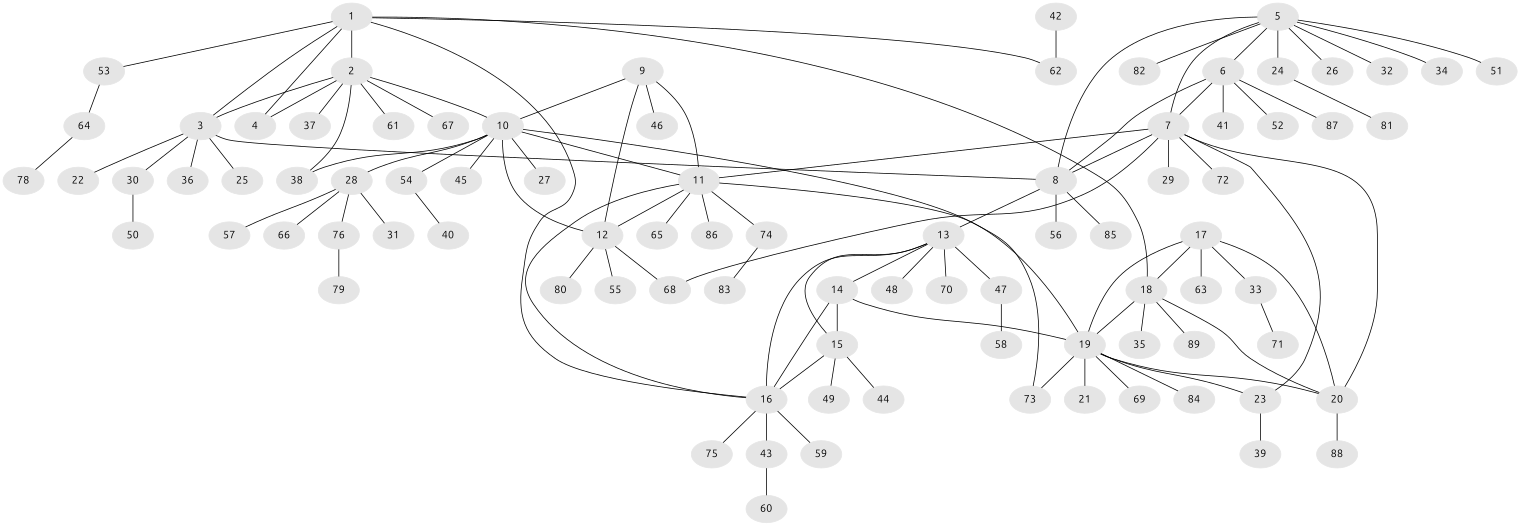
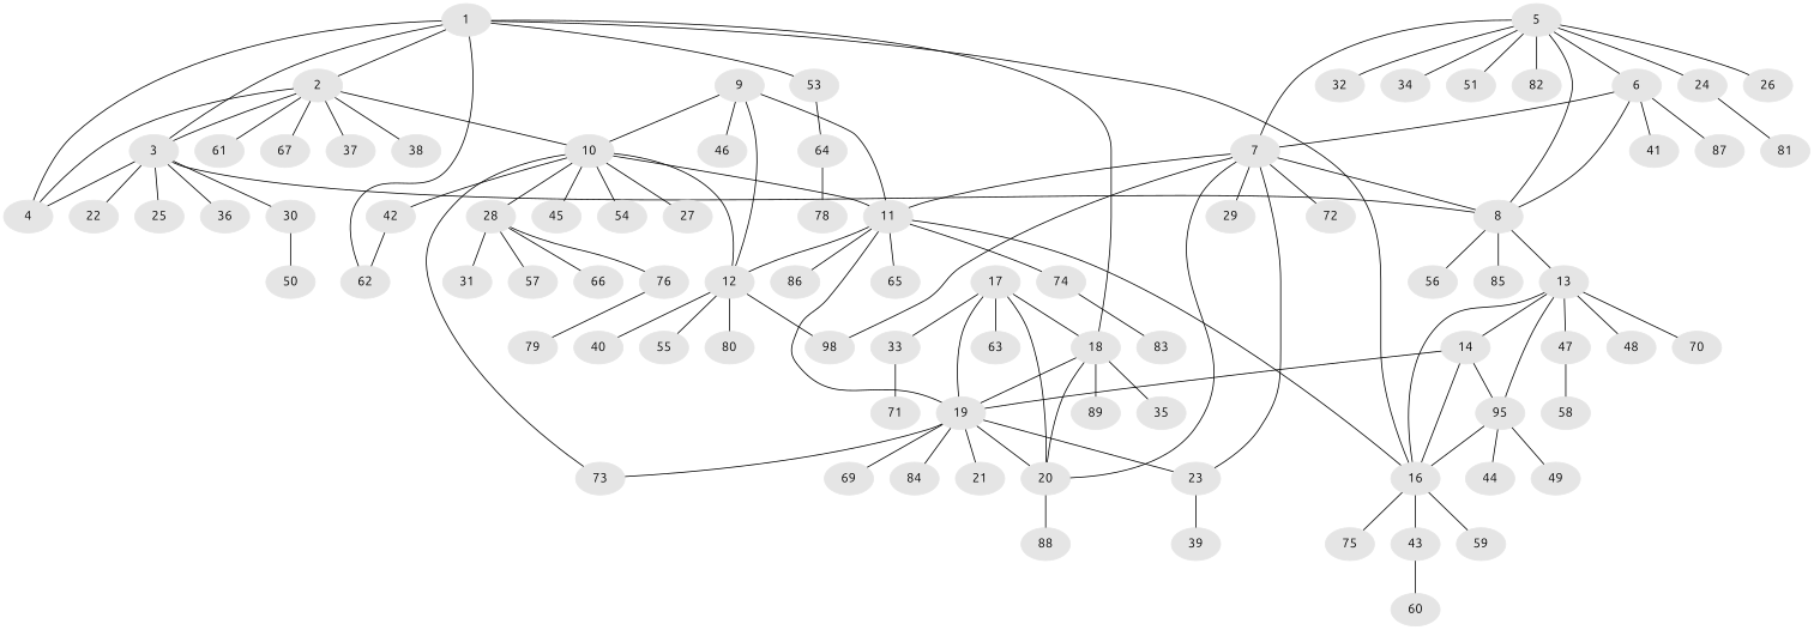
  graph {
    fontname=Ubuntu
    node [color=gray90 fontname=Ubuntu style=filled]
    edge [fontname=Ubuntu]
    1
    2
    3
    4
    16
    18
    53
    62
    10
    37
    38
    61
    67
    8
    22
    25
    30
    36
    43
    59
    75
    20
    19
    35
    89
    64
    11
    12
    27
    28
    42
    45
    54
    73
    13
    56
    85
    50
    5
    6
    7
    24
    26
    32
    34
    51
    82
    41
-   52
    87
    23
    29
-   68
+   68 [label=98]
    72
    81
    65
    74
    86
    88
    39
    14
-   15
+   15 [label=95]
    47
    48
    70
    9
    46
    40
    55
    80
    31
    57
    66
    76
    21
    69
    84
    83
    44
    49
    58
    60
    17
    33
    63
    71
    79
    78
    1 -- 2
    1 -- 3
    1 -- 4
    1 -- 16
    1 -- 18
    1 -- 53
    1 -- 62
    2 -- 3
    2 -- 4
    2 -- 10
    2 -- 37
    2 -- 38
    2 -- 61
    2 -- 67
+   3 -- 4
    3 -- 8
    3 -- 22
    3 -- 25
    3 -- 30
    3 -- 36
    16 -- 43
    16 -- 59
    16 -- 75
    18 -- 20
    18 -- 19
    18 -- 35
    18 -- 89
    53 -- 64
    10 -- 11
    10 -- 12
    10 -- 27
    10 -- 28
-   10 -- 38
+   10 -- 42
    10 -- 45
    10 -- 54
    10 -- 73
    8 -- 13
    8 -- 56
    8 -- 85
    30 -- 50
    43 -- 60
    20 -- 88
    19 -- 20
    19 -- 73
    19 -- 23
    19 -- 21
    19 -- 69
    19 -- 84
    64 -- 78
    11 -- 16
    11 -- 19
    11 -- 12
    11 -- 65
    11 -- 74
    11 -- 86
    12 -- 68
-   54 -- 40
+   12 -- 40
    12 -- 55
    12 -- 80
    28 -- 31
    28 -- 57
    28 -- 66
    28 -- 76
    42 -- 62
    13 -- 16
    13 -- 14
    13 -- 15
    13 -- 47
    13 -- 48
    13 -- 70
    5 -- 8
    5 -- 6
    5 -- 7
    5 -- 24
    5 -- 26
    5 -- 32
    5 -- 34
    5 -- 51
    5 -- 82
    6 -- 8
    6 -- 7
    6 -- 41
-   6 -- 52
    6 -- 87
    7 -- 8
    7 -- 20
    7 -- 11
    7 -- 23
    7 -- 29
    7 -- 68
    7 -- 72
    24 -- 81
    23 -- 39
    74 -- 83
    14 -- 16
    14 -- 19
    14 -- 15
    15 -- 16
    15 -- 44
    15 -- 49
    47 -- 58
    9 -- 10
    9 -- 11
    9 -- 12
    9 -- 46
    76 -- 79
    17 -- 18
    17 -- 20
    17 -- 19
    17 -- 33
    17 -- 63
    33 -- 71
  }
